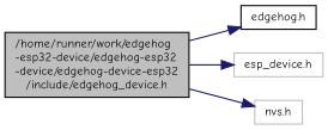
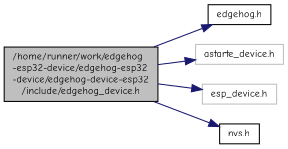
  digraph {
    fontname="Comic Neue"
    rankdir=LR
    node [color=grey75 fillcolor=white fontname="Comic Neue" fontsize=10 shape=record style=filled]
    edge [color=midnightblue fontname="Comic Neue" fontsize=10 labelfontname=Helvetica labelfontsize=10 style=solid]
    n1 [color=black fillcolor=grey75 fontcolor=black height=0.2 label="/home/runner/work/edgehog\l-esp32-device/edgehog-esp32\l-device/edgehog-device-esp32\l/include/edgehog_device.h" width=0.4]
    n2 [color=black height=0.2 label="edgehog.h" width=0.4]
+   n3 [height=0.2 label="astarte_device.h" width=0.4]
    n4 [height=0.2 label="esp_device.h" width=0.4]
-   n5 [height=0.2 label="nvs.h" width=0.4]
+   n5 [color=black height=0.2 label="nvs.h" width=0.4]
    n1 -> n2
+   n1 -> n3
    n1 -> n4
    n1 -> n5
  }
